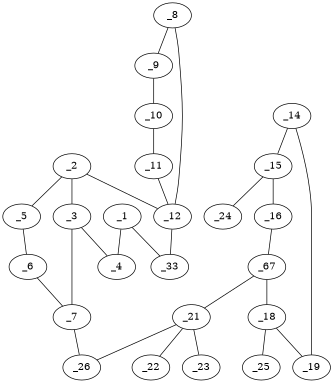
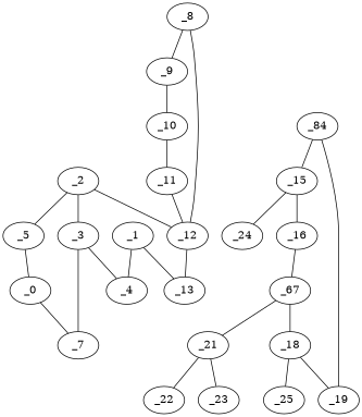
  graph {
    node [charge=0 chem=1 symbol="C  " x=9.0168 y=0.393]
    edge [valence=1]
    _1 [x=9.8829]
    _4 [chem=4 symbol="N  " y=-0.107]
-   _13 [x=9.8828 y=1.393 label=_33]
+   _13 [x=9.8828 y=1.393]
    _2 [x=8.1508 y=1.393]
    _3 [chem=4 symbol="N  " x=8.1508]
    _5 [chem=4 symbol="N  " x=7.1997 y=1.702]
    _12 [y=1.893]
    _7 [x=7.1997 y=0.0839]
-   _6 [chem=4 symbol="N  " x=6.612 y=0.893]
-   _26 [chem=4 symbol="N  " x=6.8907 y=-0.8671]
+   _6 [chem=4 symbol="N  " x=6.612 y=0.893 label=_0]
    _8 [x=10.7489 y=1.893]
    _9 [x=10.7489 y=2.893]
    _10 [x=9.8828 y=3.393]
    _11 [y=2.893]
-   _14 [x=2.9781 y=-1.6988]
+   _14 [x=2.9781 y=-1.6988 label=_84]
    _15 [x=3.6473 y=-2.4419]
    _19 [x=3.2872 y=-0.7477]
    _16 [x=4.6254 y=-2.234]
    _24 [x=3.3383 y=-3.393]
    n20 [label=_67 x=4.9344 y=-1.2829]
    _18 [x=4.2653 y=-0.5398]
    _21 [chem=5 symbol="S  " x=5.9126 y=-1.075]
    _25 [chem=5 symbol="S  " x=4.5743 y=0.4113]
    _22 [chem=2 symbol="O  " x=5.7047 y=-0.0969]
    _23 [chem=2 symbol="O  " x=6.1205 y=-2.0532]
    _1 -- _4 [valence=2]
    _1 -- _13
    _2 -- _3
    _2 -- _5 [valence=2]
    _2 -- _12
    _3 -- _4
    _3 -- _7
    _5 -- _6
    _12 -- _13 [valence=2]
-   _7 -- _26
    _6 -- _7 [valence=2]
    _8 -- _12
    _8 -- _9 [valence=2]
    _9 -- _10
    _10 -- _11 [valence=2]
    _11 -- _12
    _14 -- _15 [valence=2]
    _14 -- _19
    _15 -- _16
    _15 -- _24
    _16 -- n20 [valence=2]
    n20 -- _18
    n20 -- _21
    _18 -- _19 [valence=2]
    _18 -- _25
-   _21 -- _26
    _21 -- _22 [valence=2]
    _21 -- _23 [valence=2]
  }
